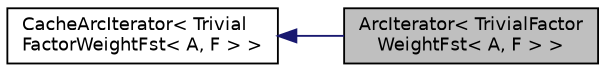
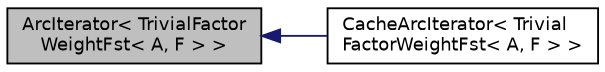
  digraph {
    rankdir=LR
    node [color=black fontname=Helvetica fontsize=10 shape=record style=filled]
    n1 [fillcolor=grey75 fontcolor=black height=0.2 label="ArcIterator\< TrivialFactor\lWeightFst\< A, F \> \>" width=0.4]
    n2 [fillcolor=white height=0.2 label="CacheArcIterator\< Trivial\lFactorWeightFst\< A, F \> \>" width=0.4]
-   n2 -> n1 [color=midnightblue dir=back fontname=Helvetica fontsize=10 labelfontname=Helvetica labelfontsize=10 style=solid]
+   n1 -> n2 [color=midnightblue dir=back fontname=Helvetica fontsize=10 labelfontname=Helvetica labelfontsize=10 style=solid]
  }
